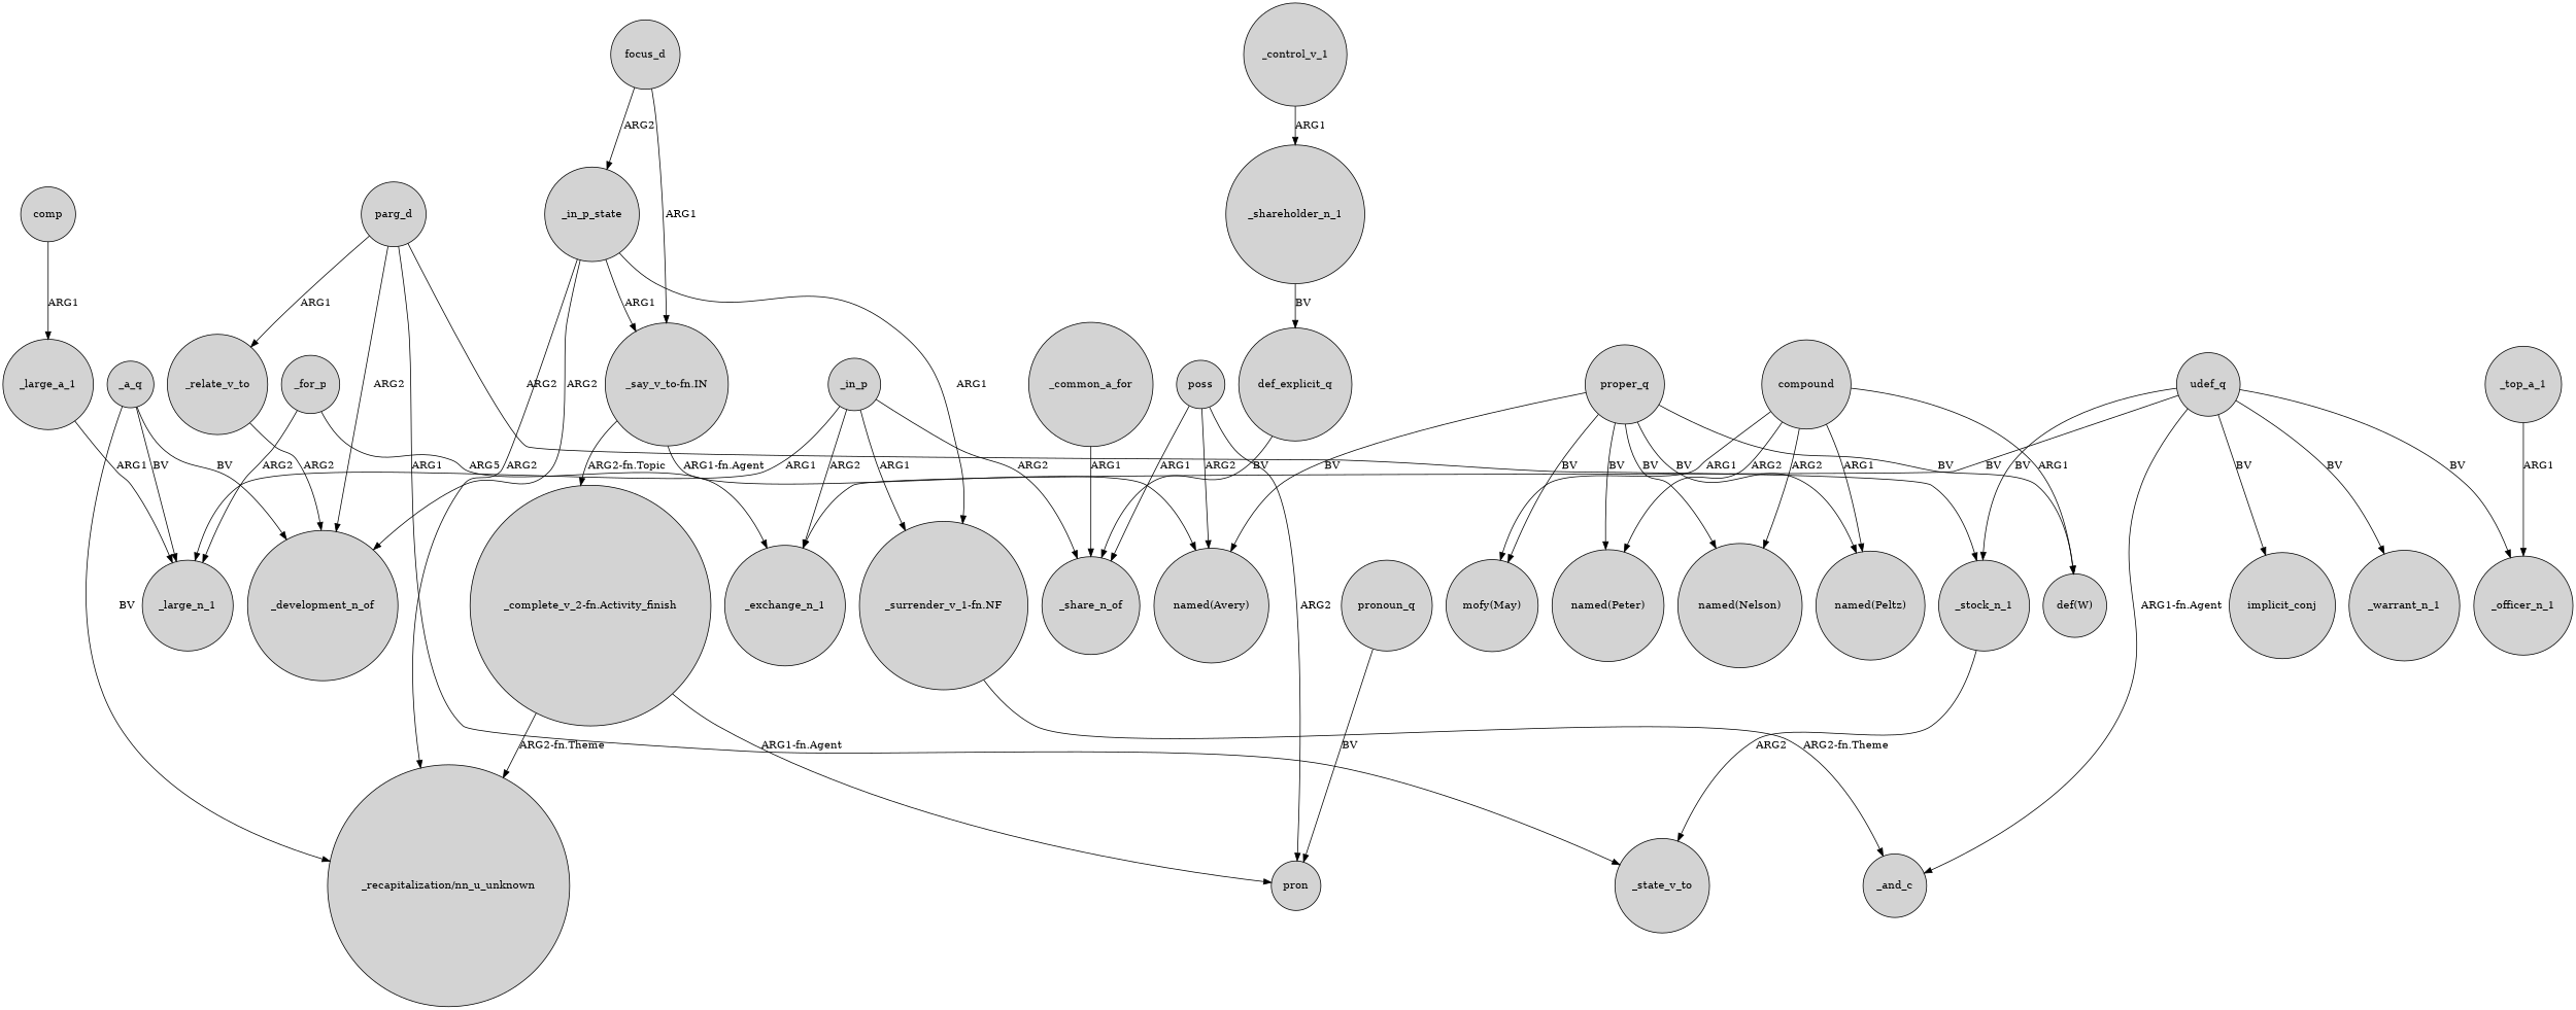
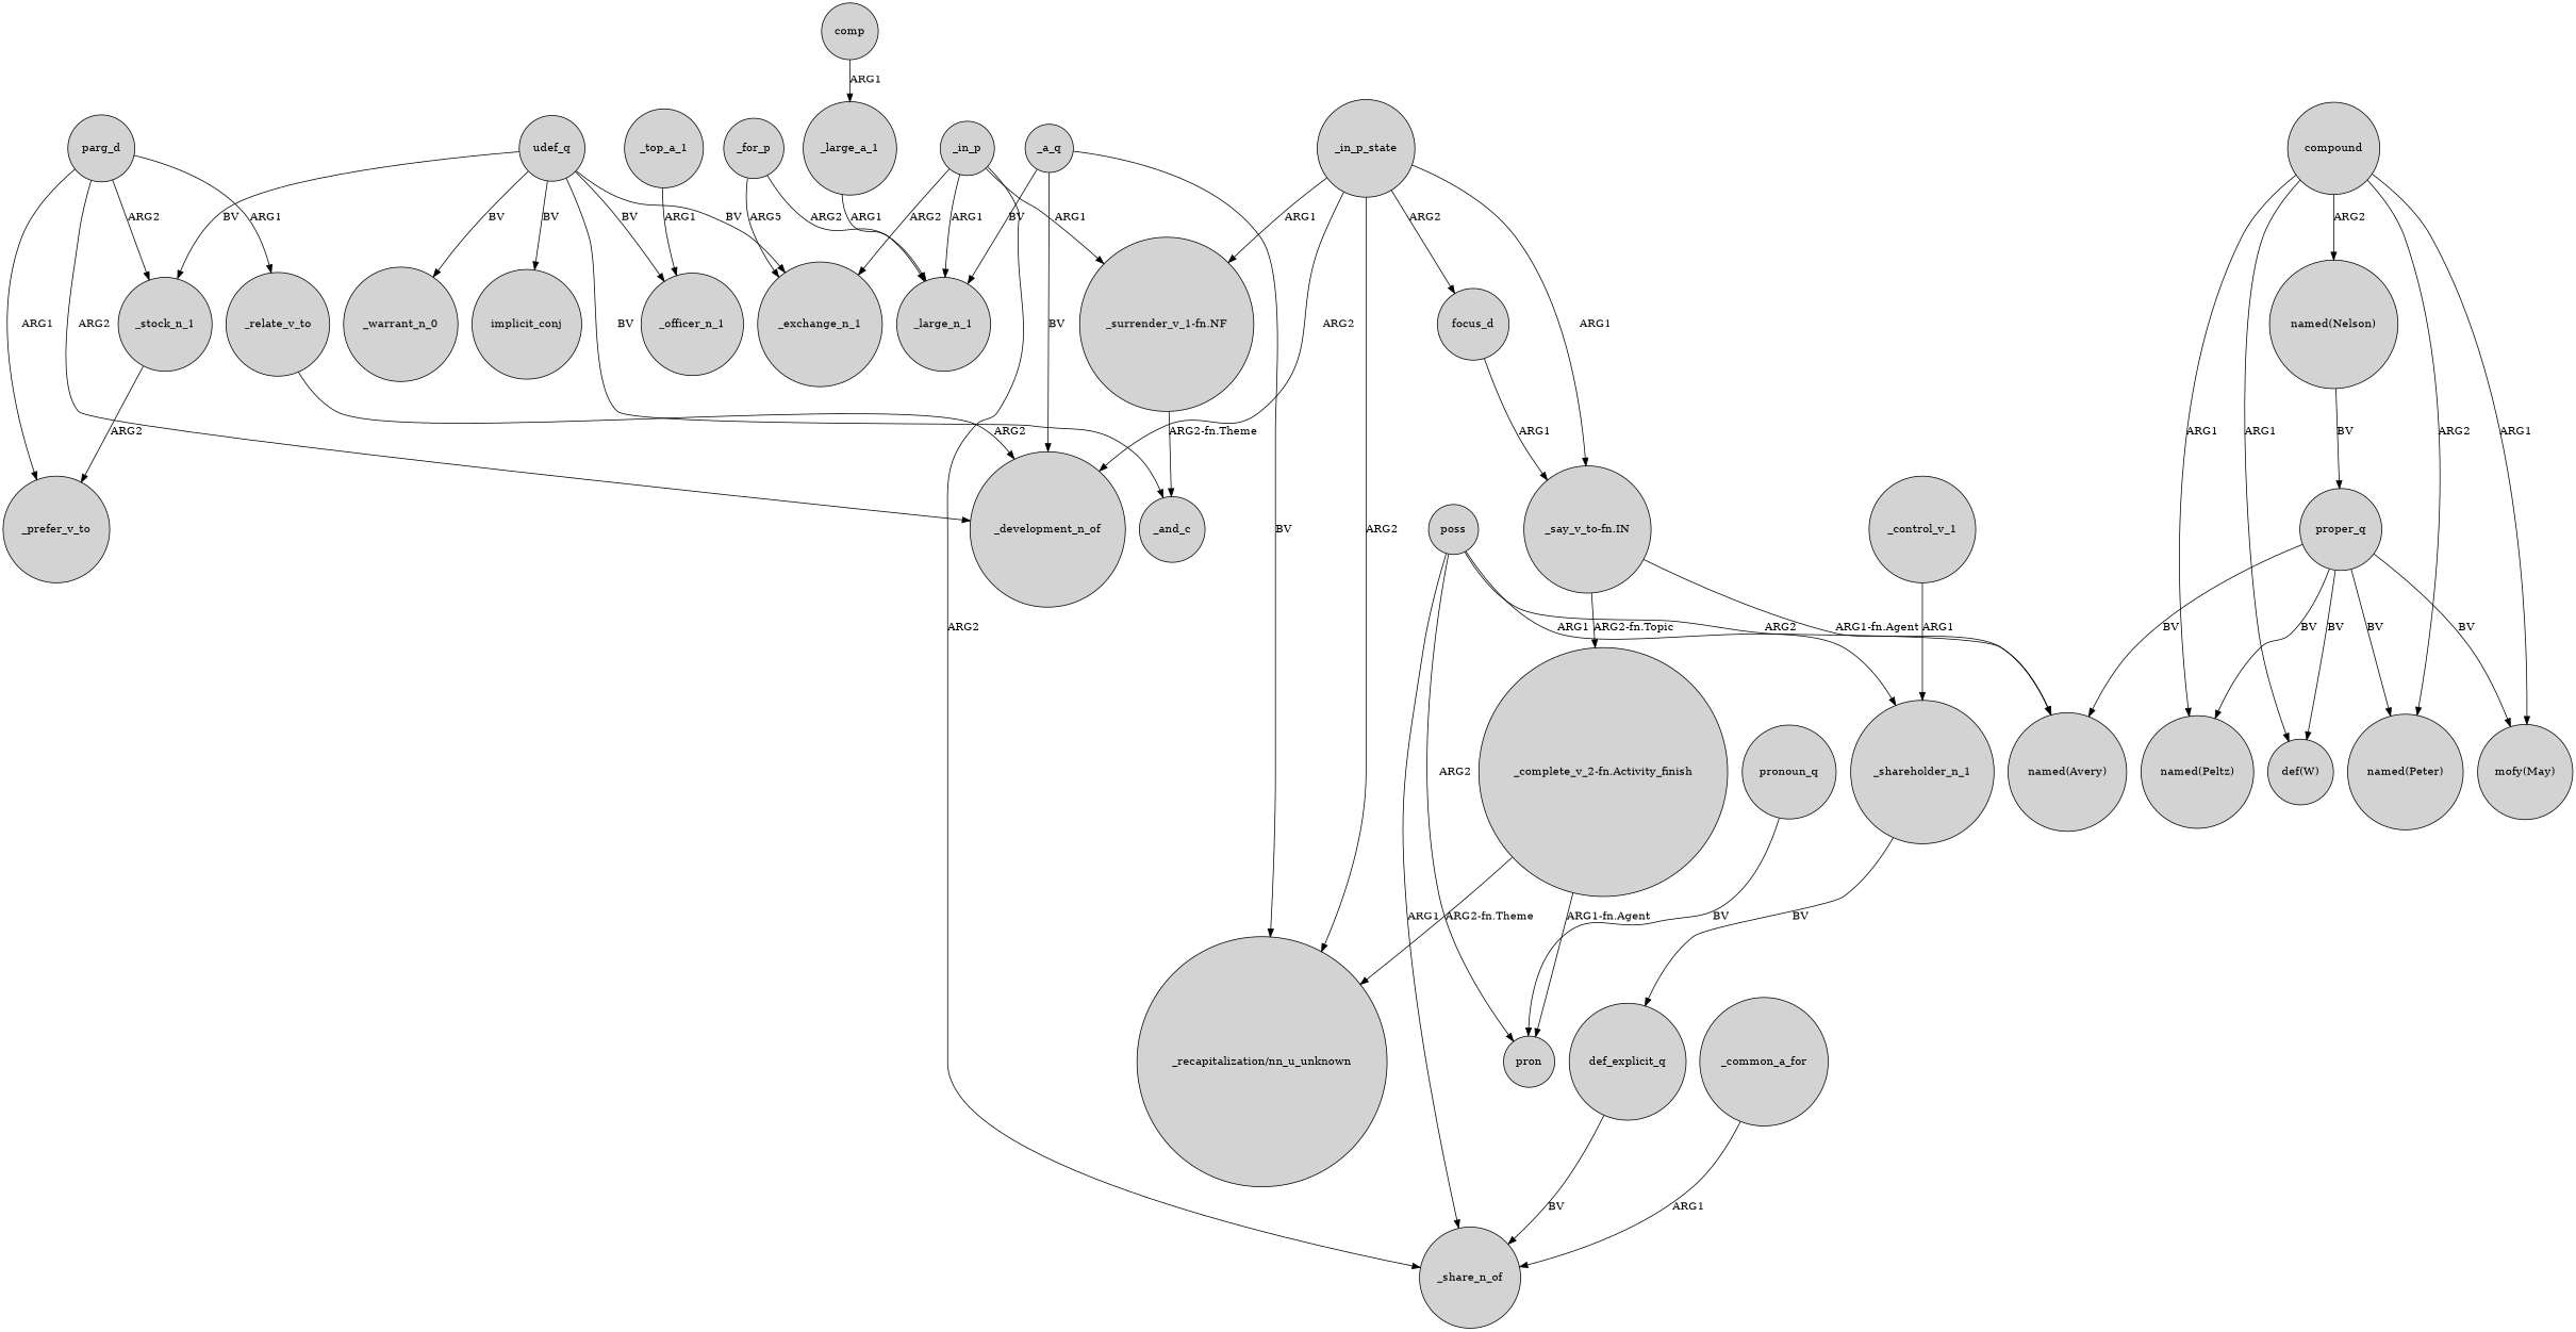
  digraph {
    node [shape=circle style=filled]
    n1 [label=_large_n_1]
    _a_q
    _development_n_of
    "_recapitalization/nn_u_unknown"
    "_surrender_v_1-fn.NF"
    _and_c
    _large_a_1
    poss
    pron
    _share_n_of
    "named(Avery)"
    _shareholder_n_1
    def_explicit_q
    _for_p
    _exchange_n_1
    proper_q
    n17 [label="def(W)"]
    "mofy(May)"
    "named(Peter)"
    "named(Nelson)"
    "named(Peltz)"
    parg_d
    _relate_v_to
    _stock_n_1
-   _prefer_v_to [label=_state_v_to]
+   _prefer_v_to
    comp
    _top_a_1
    _officer_n_1
    _in_p
    focus_d
    _in_p_state
    "_say_v_to-fn.IN"
    "_complete_v_2-fn.Activity_finish"
    udef_q
-   _warrant_n_1
+   _warrant_n_1 [label=_warrant_n_0]
    implicit_conj
    pronoun_q
    compound
    _common_a_for
    _control_v_1
    _a_q -> n1 [label=BV]
    _a_q -> _development_n_of [label=BV]
    _a_q -> "_recapitalization/nn_u_unknown" [label=BV]
    "_surrender_v_1-fn.NF" -> _and_c [label="ARG2-fn.Theme"]
    _large_a_1 -> n1 [label=ARG1]
    poss -> pron [label=ARG2]
    poss -> _share_n_of [label=ARG1]
    poss -> "named(Avery)" [label=ARG2]
+   poss -> _shareholder_n_1 [label=ARG1]
    _shareholder_n_1 -> def_explicit_q [label=BV]
    def_explicit_q -> _share_n_of [label=BV]
    _for_p -> n1 [label=ARG2]
    _for_p -> _exchange_n_1 [label=ARG5]
    proper_q -> "named(Avery)" [label=BV]
    proper_q -> n17 [label=BV]
    proper_q -> "mofy(May)" [label=BV]
    proper_q -> "named(Peter)" [label=BV]
-   proper_q -> "named(Nelson)" [label=BV]
+   "named(Nelson)" -> proper_q [label=BV]
    proper_q -> "named(Peltz)" [label=BV]
    parg_d -> _development_n_of [label=ARG2]
    parg_d -> _relate_v_to [label=ARG1]
    parg_d -> _stock_n_1 [label=ARG2]
    parg_d -> _prefer_v_to [label=ARG1]
    _relate_v_to -> _development_n_of [label=ARG2]
    _stock_n_1 -> _prefer_v_to [label=ARG2]
    comp -> _large_a_1 [label=ARG1]
    _top_a_1 -> _officer_n_1 [label=ARG1]
    _in_p -> n1 [label=ARG1]
    _in_p -> "_surrender_v_1-fn.NF" [label=ARG1]
    _in_p -> _share_n_of [label=ARG2]
    _in_p -> _exchange_n_1 [label=ARG2]
-   focus_d -> _in_p_state [label=ARG2]
+   _in_p_state -> focus_d [label=ARG2]
    focus_d -> "_say_v_to-fn.IN" [label=ARG1]
    _in_p_state -> _development_n_of [label=ARG2]
    _in_p_state -> "_recapitalization/nn_u_unknown" [label=ARG2]
    _in_p_state -> "_surrender_v_1-fn.NF" [label=ARG1]
    _in_p_state -> "_say_v_to-fn.IN" [label=ARG1]
    "_say_v_to-fn.IN" -> "named(Avery)" [label="ARG1-fn.Agent"]
    "_say_v_to-fn.IN" -> "_complete_v_2-fn.Activity_finish" [label="ARG2-fn.Topic"]
    "_complete_v_2-fn.Activity_finish" -> "_recapitalization/nn_u_unknown" [label="ARG2-fn.Theme"]
    "_complete_v_2-fn.Activity_finish" -> pron [label="ARG1-fn.Agent"]
-   udef_q -> _and_c [label="ARG1-fn.Agent"]
+   udef_q -> _and_c [label=BV]
    udef_q -> _exchange_n_1 [label=BV]
    udef_q -> _stock_n_1 [label=BV]
    udef_q -> _officer_n_1 [label=BV]
    udef_q -> _warrant_n_1 [label=BV]
    udef_q -> implicit_conj [label=BV]
    pronoun_q -> pron [label=BV]
    compound -> n17 [label=ARG1]
    compound -> "mofy(May)" [label=ARG1]
    compound -> "named(Peter)" [label=ARG2]
    compound -> "named(Nelson)" [label=ARG2]
    compound -> "named(Peltz)" [label=ARG1]
    _common_a_for -> _share_n_of [label=ARG1]
    _control_v_1 -> _shareholder_n_1 [label=ARG1]
  }
